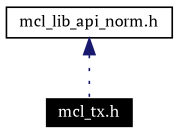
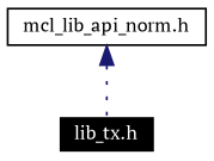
  digraph {
    fontname="PT Serif"
    node [fontname="PT Serif" fontsize=10 shape=record]
-   n1 [color=white fillcolor=black fontcolor=white height=0.2 label="mcl_tx.h" style=filled width=0.4]
+   n1 [color=white fillcolor=black fontcolor=white height=0.2 label="lib_tx.h" style=filled width=0.4]
    n2 [color=black height=0.2 label="mcl_lib_api_norm.h" width=0.4]
    n2 -> n1 [color=midnightblue dir=back fontname="PT Serif" fontsize=10 labelfontname=Helvetica labelfontsize=10 style=dotted]
  }
